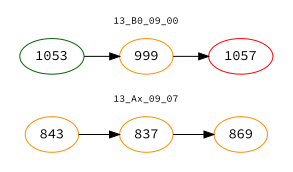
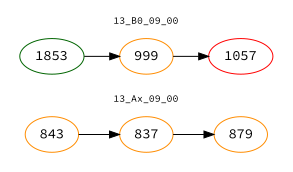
  digraph {
    fontname="Source Code Pro"
    rankdir=LR
    node [color=darkorange fontname="Source Code Pro"]
    edge [color=black fontname="Source Code Pro"]
    n1 [label=843]
    n2 [label=837]
-   n3 [label=869]
-   n4 [color=darkgreen label=1053]
+   n3 [label=879]
+   n4 [color=darkgreen label=1853]
    n5 [label=999]
    n6 [color=red label=1057]
    subgraph cluster_1 {
      color=white
      fontsize=10
-     label="13_Ax_09_07"
+     label="13_Ax_09_00"
      n1
      n2
      n3
    }
    subgraph cluster_2 {
      color=white
      fontsize=10
      label="13_B0_09_00"
      n4
      n5
      n6
    }
    n1 -> n2
    n2 -> n3
    n4 -> n5
    n5 -> n6
  }
